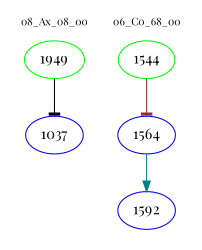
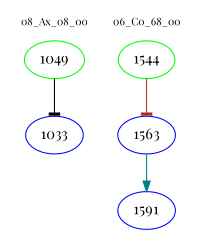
  digraph {
    fontname="Playfair Display"
    node [color=blue fontname="Playfair Display"]
    edge [arrowhead=tee fontname="Playfair Display"]
-   n1 [color=green label=1949]
-   n2 [label=1037]
+   n1 [color=green label=1049]
+   n2 [label=1033]
    n3 [color=green label=1544]
-   n4 [label=1564]
-   n5 [label=1592]
+   n4 [label=1563]
+   n5 [label=1591]
    subgraph cluster_1 {
      color=white
      fontsize=10
      label="08_Ax_08_00"
      n1
      n2
    }
    subgraph cluster_2 {
      color=white
      fontsize=10
      label="06_C0_68_00"
      n3
      n4
      n5
    }
    n1 -> n2 [color=black]
    n3 -> n4 [color=brown]
    n4 -> n5 [arrowhead=normal color=teal]
  }
